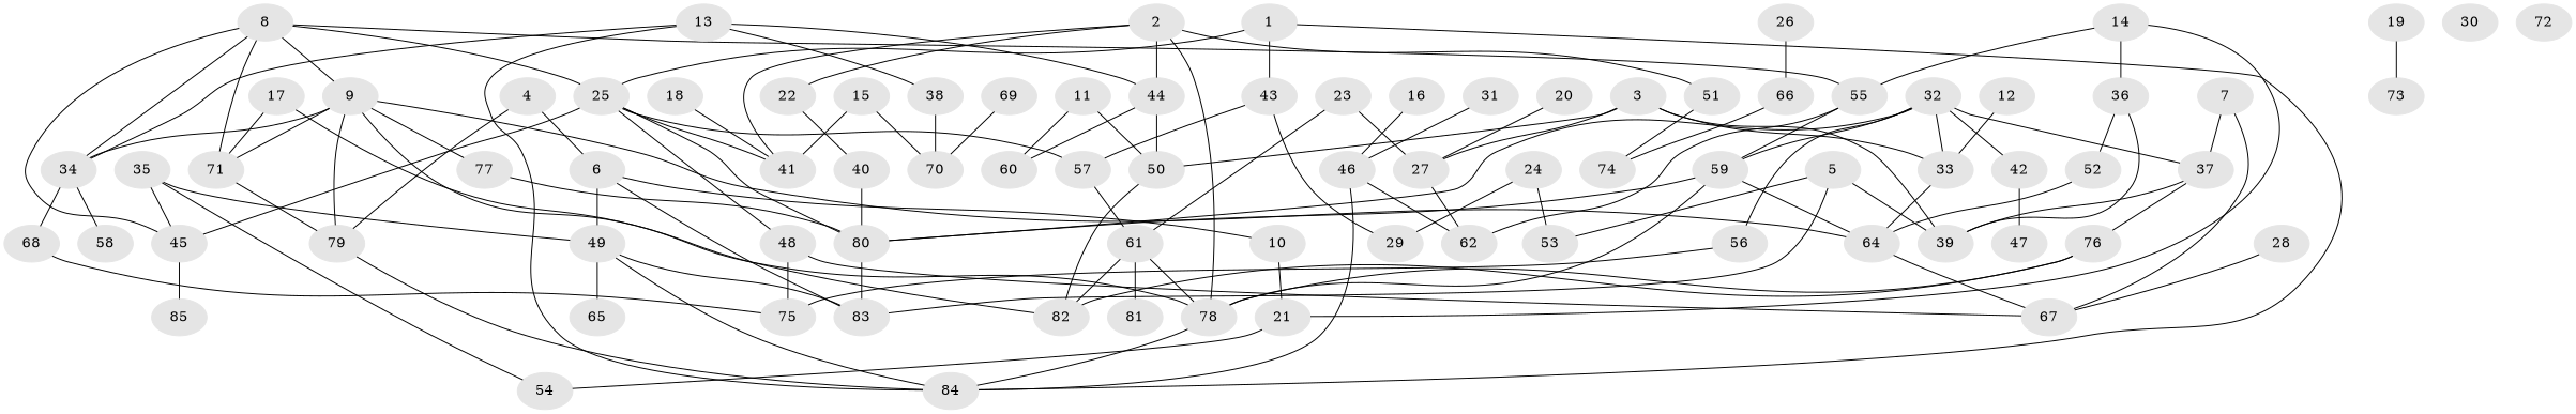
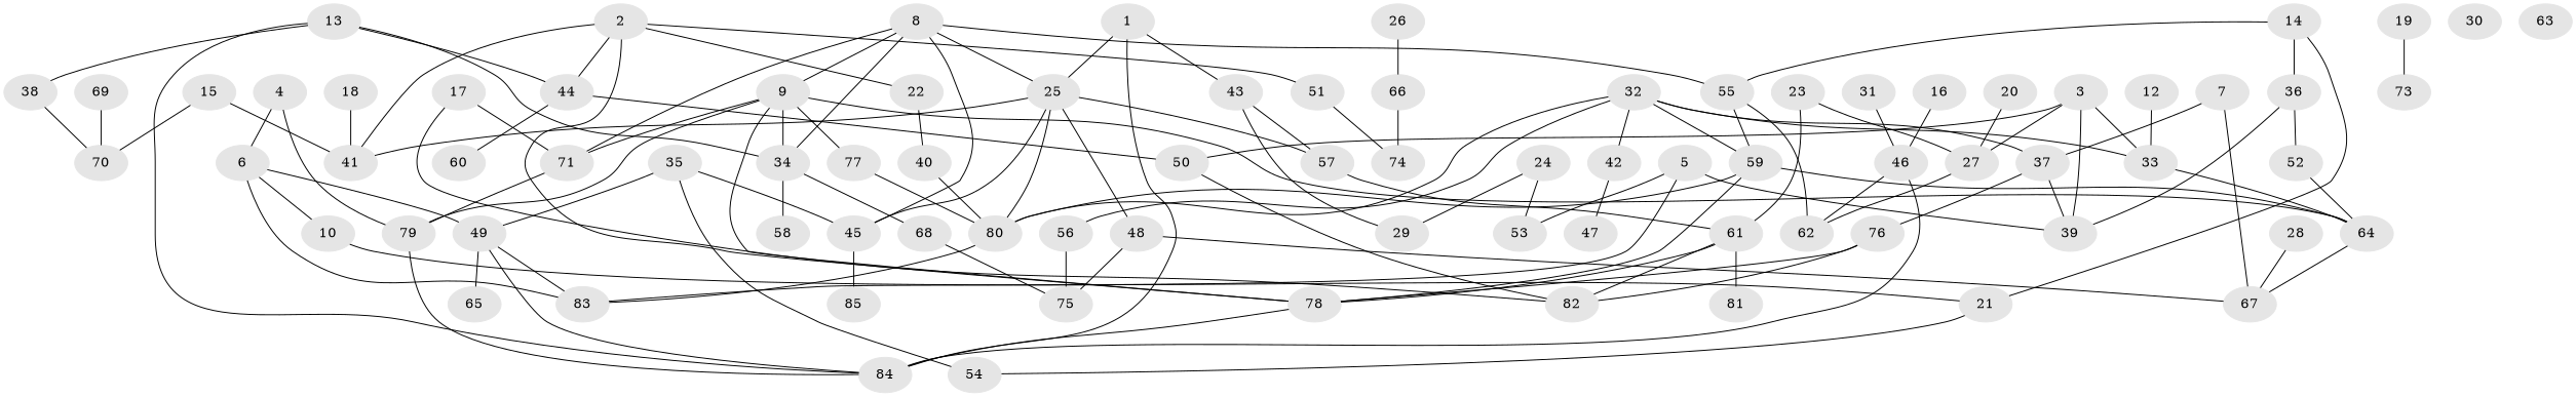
  graph {
    node [color=gray90 style=filled]
    1
    25
    43
    84
    41
    45
    48
    57
    80
    29
    2
    22
    44
    51
    78
    40
    50
    60
    74
    3
    27
    33
    39
    62
    64
    82
    4
    6
    79
    83
    10
    49
    5
    53
    21
    65
    7
    37
    67
    76
    8
    9
    34
    55
    71
    77
    58
    68
    85
    59
    54
-   11
    12
    13
    38
    70
    14
    36
    52
    15
    16
    46
    17
    18
    19
    73
    20
    23
    61
    81
    24
    75
    26
    66
    28
    30
    31
    32
    42
    56
    47
    35
+   63
    69
-   72
    1 -- 25
    1 -- 43
    1 -- 84
    25 -- 41
    25 -- 45
    25 -- 48
    25 -- 57
    25 -- 80
    43 -- 57
    43 -- 29
    45 -- 85
    48 -- 67
    48 -- 75
    57 -- 61
    80 -- 83
    2 -- 41
    2 -- 22
    2 -- 44
    2 -- 51
    2 -- 78
    22 -- 40
    44 -- 50
    44 -- 60
    51 -- 74
    78 -- 84
    40 -- 80
    50 -- 82
    3 -- 50
    3 -- 27
    3 -- 33
    3 -- 39
    27 -- 62
    33 -- 64
    64 -- 67
    4 -- 6
    4 -- 79
    6 -- 83
    6 -- 10
    6 -- 49
    79 -- 84
    10 -- 21
    49 -- 84
    49 -- 83
    49 -- 65
    5 -- 39
    5 -- 83
    5 -- 53
    21 -- 54
    7 -- 37
    7 -- 67
    37 -- 39
    37 -- 76
    76 -- 78
    76 -- 82
    8 -- 25
    8 -- 45
    8 -- 9
    8 -- 34
    8 -- 55
    8 -- 71
    9 -- 78
    9 -- 64
    9 -- 79
    9 -- 34
    9 -- 71
    9 -- 77
    34 -- 58
    34 -- 68
    55 -- 62
    55 -- 59
    71 -- 79
    77 -- 80
    68 -- 75
    59 -- 80
    59 -- 78
    59 -- 64
-   11 -- 50
-   11 -- 60
    12 -- 33
    13 -- 84
    13 -- 44
    13 -- 34
    13 -- 38
    38 -- 70
    14 -- 21
    14 -- 55
    14 -- 36
    36 -- 39
    36 -- 52
    52 -- 64
    15 -- 41
    15 -- 70
    16 -- 46
    46 -- 84
    46 -- 62
    17 -- 82
    17 -- 71
    18 -- 41
    19 -- 73
    20 -- 27
    23 -- 27
    23 -- 61
    61 -- 78
    61 -- 82
    61 -- 81
    24 -- 29
    24 -- 53
    26 -- 66
    66 -- 74
    28 -- 67
    31 -- 46
    32 -- 80
    32 -- 33
    32 -- 37
    32 -- 59
    32 -- 42
    32 -- 56
    42 -- 47
    56 -- 75
    35 -- 45
    35 -- 49
    35 -- 54
    69 -- 70
  }
